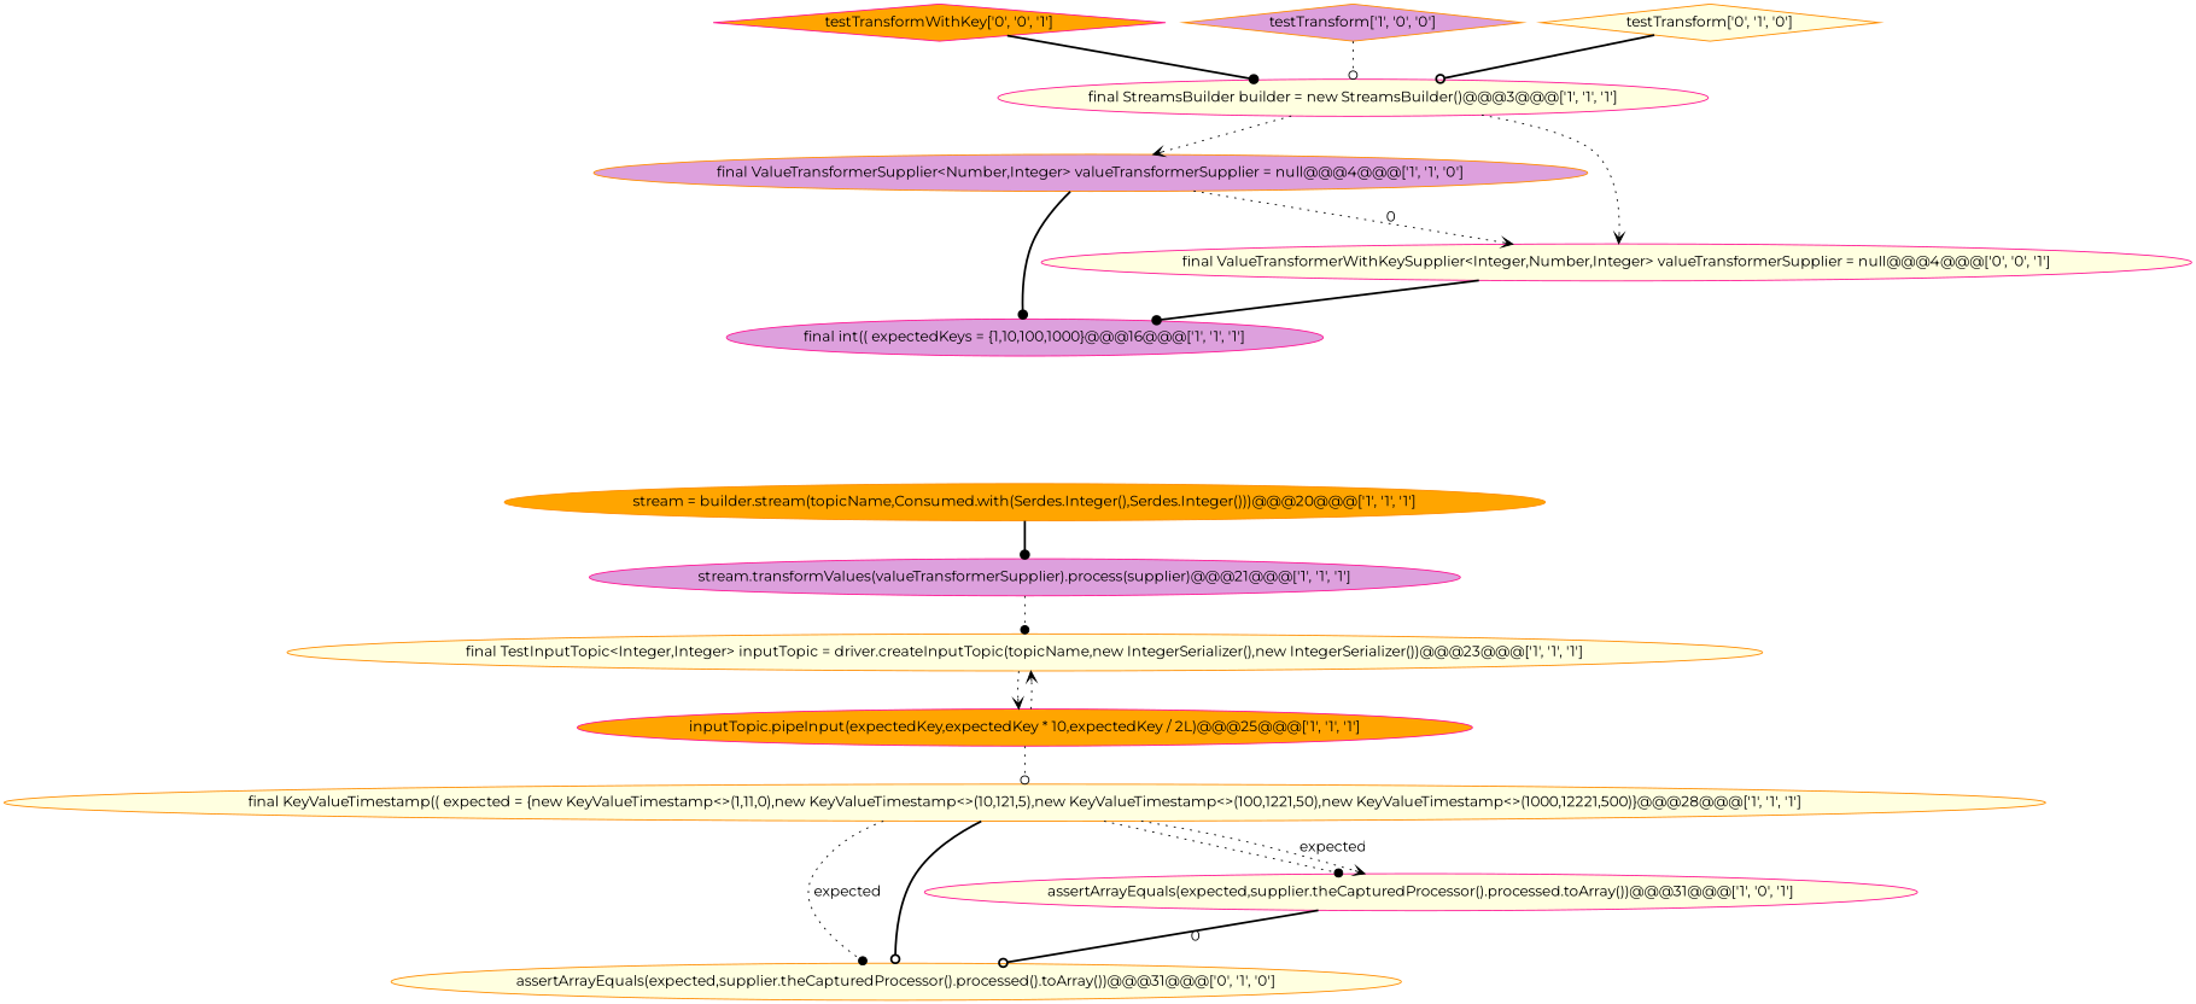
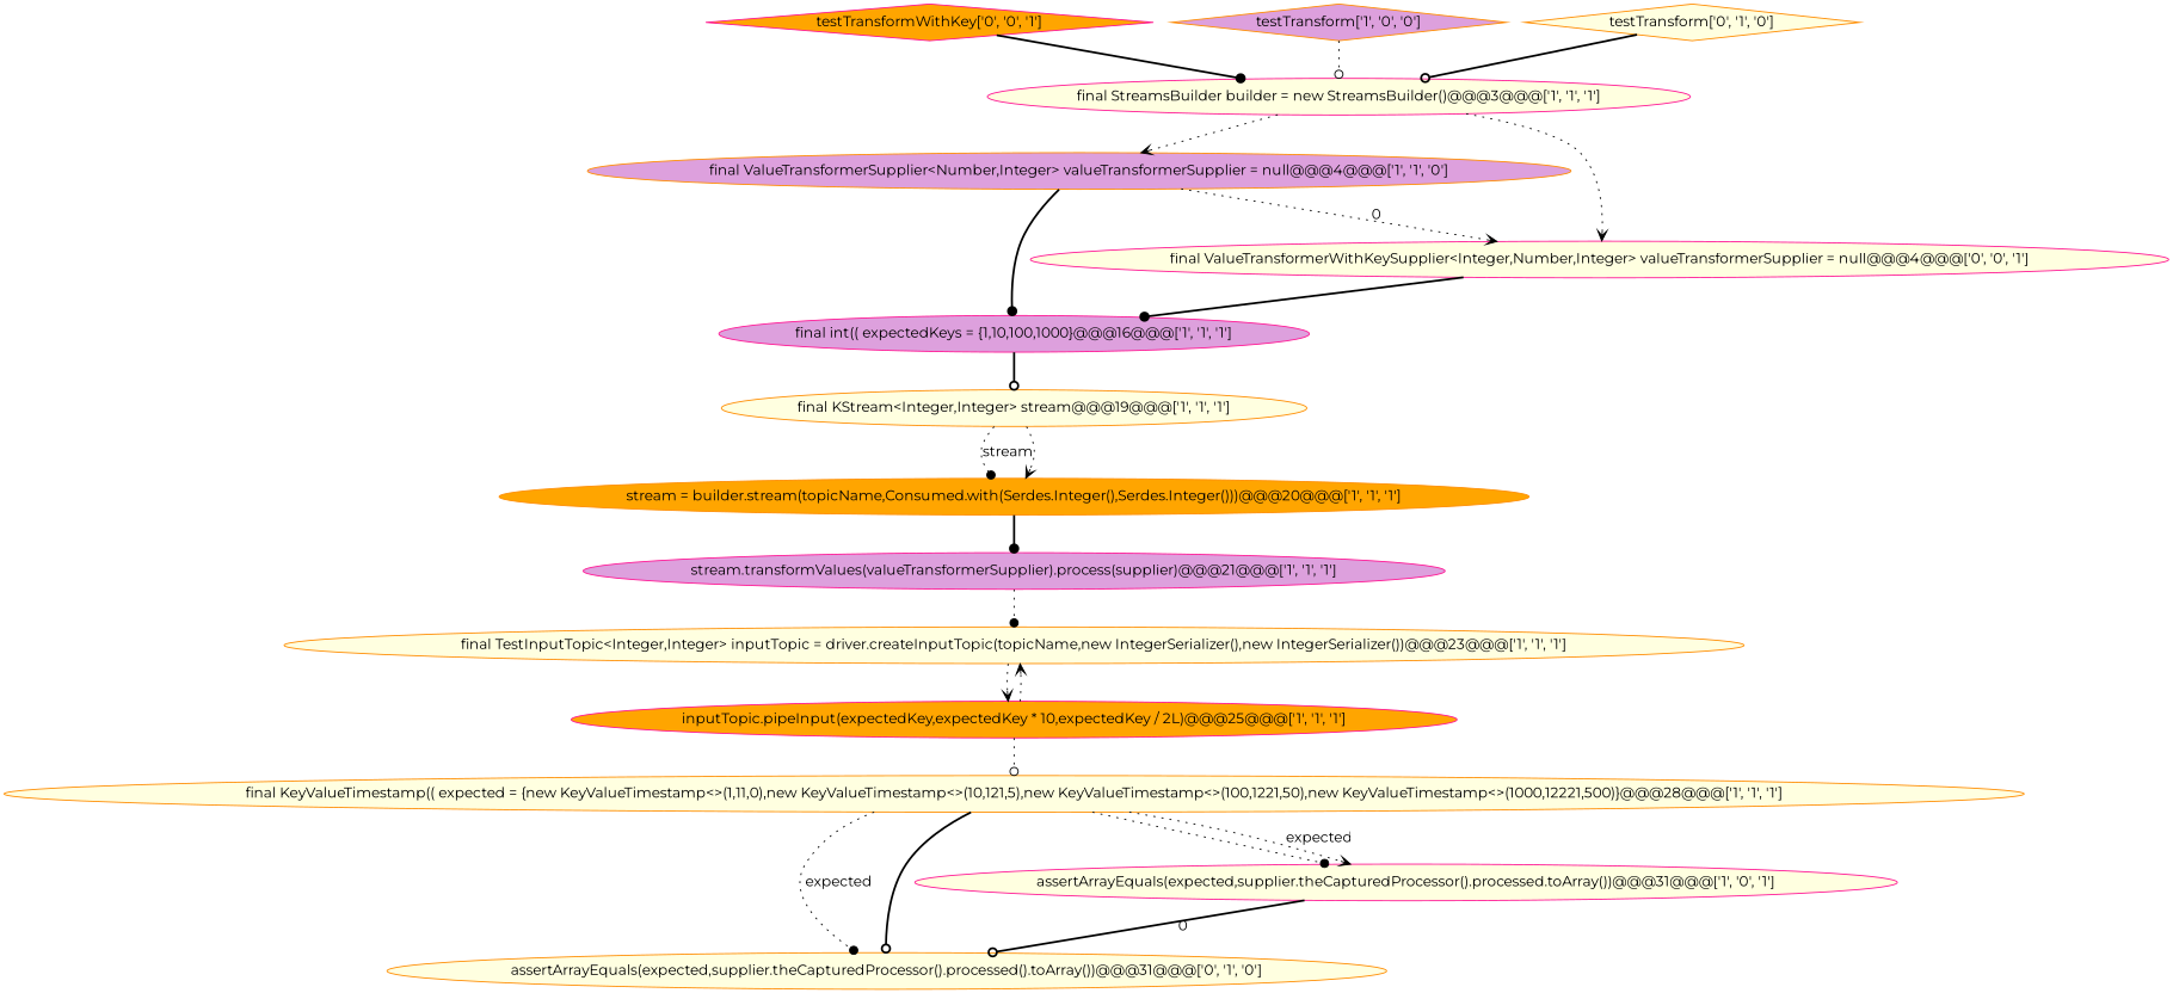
  digraph {
    fontname=Montserrat
    node [color=darkorange fillcolor=lightyellow fontname=Montserrat shape=ellipse style=filled]
    edge [arrowhead=dot fontname=Montserrat style=dotted]
    n1 [color=deeppink fillcolor=orange label="testTransformWithKey['0', '0', '1']" shape=diamond]
    n2 [color=deeppink label="final StreamsBuilder builder = new StreamsBuilder()@@@3@@@['1', '1', '1']"]
    n3 [fillcolor=plum label="final ValueTransformerSupplier<Number,Integer> valueTransformerSupplier = null@@@4@@@['1', '1', '0']"]
    n4 [color=deeppink label="final ValueTransformerWithKeySupplier<Integer,Number,Integer> valueTransformerSupplier = null@@@4@@@['0', '0', '1']"]
    n5 [color=deeppink fillcolor=plum label="final int(( expectedKeys = {1,10,100,1000}@@@16@@@['1', '1', '1']"]
+   n6 [label="final KStream<Integer,Integer> stream@@@19@@@['1', '1', '1']"]
    n7 [fillcolor=orange label="stream = builder.stream(topicName,Consumed.with(Serdes.Integer(),Serdes.Integer()))@@@20@@@['1', '1', '1']"]
    n8 [color=deeppink fillcolor=plum label="stream.transformValues(valueTransformerSupplier).process(supplier)@@@21@@@['1', '1', '1']"]
    n9 [color=deeppink fillcolor=orange label="inputTopic.pipeInput(expectedKey,expectedKey * 10,expectedKey / 2L)@@@25@@@['1', '1', '1']"]
    n10 [label="final TestInputTopic<Integer,Integer> inputTopic = driver.createInputTopic(topicName,new IntegerSerializer(),new IntegerSerializer())@@@23@@@['1', '1', '1']"]
    n11 [label="final KeyValueTimestamp(( expected = {new KeyValueTimestamp<>(1,11,0),new KeyValueTimestamp<>(10,121,5),new KeyValueTimestamp<>(100,1221,50),new KeyValueTimestamp<>(1000,12221,500)}@@@28@@@['1', '1', '1']"]
    n12 [label="assertArrayEquals(expected,supplier.theCapturedProcessor().processed().toArray())@@@31@@@['0', '1', '0']"]
    n13 [color=deeppink label="assertArrayEquals(expected,supplier.theCapturedProcessor().processed.toArray())@@@31@@@['1', '0', '1']"]
    n14 [fillcolor=plum label="testTransform['1', '0', '0']" shape=diamond]
    n15 [label="testTransform['0', '1', '0']" shape=diamond]
    n1 -> n2 [style=bold]
    n2 -> n3 [arrowhead=vee]
    n2 -> n4 [arrowhead=vee]
    n3 -> n4 [arrowhead=vee label=0]
    n3 -> n5 [style=bold]
    n4 -> n5 [style=bold]
+   n5 -> n6 [arrowhead=odot style=bold]
+   n6 -> n7 [label=stream]
+   n6 -> n7 [arrowhead=vee]
    n7 -> n8 [style=bold]
    n8 -> n10
    n9 -> n10 [arrowhead=vee]
    n9 -> n11 [arrowhead=odot]
    n10 -> n9 [arrowhead=vee]
    n11 -> n12 [label=expected]
    n11 -> n12 [arrowhead=odot style=bold]
    n11 -> n13
    n11 -> n13 [arrowhead=vee label=expected]
    n13 -> n12 [arrowhead=odot label=0 style=bold]
    n14 -> n2 [arrowhead=odot]
    n15 -> n2 [arrowhead=odot style=bold]
  }
